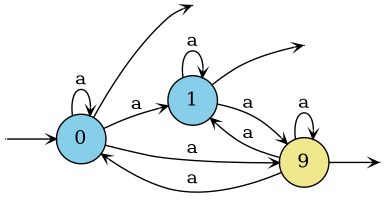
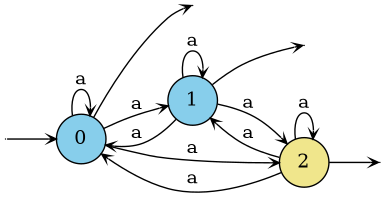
  digraph {
    rankdir=LR
    vcsn_context="[ab]* → 𝔹"
    node [fillcolor=skyblue shape=point style=filled]
    edge [arrowhead=vee arrowsize=.6]
    I0 [width=0]
    F0 [fillcolor=lightyellow width=0]
    F1 [fillcolor=orange width=0]
    F2 [width=0]
    0 [shape=circle style="rounded,filled" width=0.5]
    1 [shape=circle style="rounded,filled" width=0.5]
-   2 [fillcolor=khaki shape=circle style="rounded,filled" width=0.5 label=9]
+   2 [fillcolor=khaki shape=circle style="rounded,filled" width=0.5]
    subgraph sub_1 {
      I0
      F0
      F1
      F2
    }
    subgraph sub_2 {
      0
      1
      2
    }
    I0 -> 0
    0 -> F0
    0 -> 0 [label=a]
    0 -> 1 [label=a]
    0 -> 2 [label=a]
    1 -> F1
+   1 -> 0 [label=a]
    1 -> 1 [label=a]
    1 -> 2 [label=a]
    2 -> F2
    2 -> 0 [label=a]
    2 -> 1 [label=a]
    2 -> 2 [label=a]
  }
